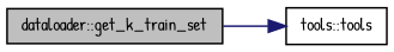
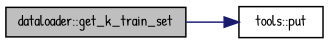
  digraph {
    rankdir=LR
    fontname="Patrick Hand"
    node [color=black fontname="Patrick Hand" fontsize=10 shape=record style=filled]
    n1 [fillcolor=grey75 fontcolor=black height=0.2 label="dataloader::get_k_train_set" width=0.4]
-   n2 [fillcolor=white height=0.2 label="tools::tools" width=0.4]
+   n2 [fillcolor=white height=0.2 label="tools::put" width=0.4]
    n1 -> n2 [color=midnightblue fontname="Patrick Hand" fontsize=10 labelfontname=Helvetica labelfontsize=10 style=solid]
  }
